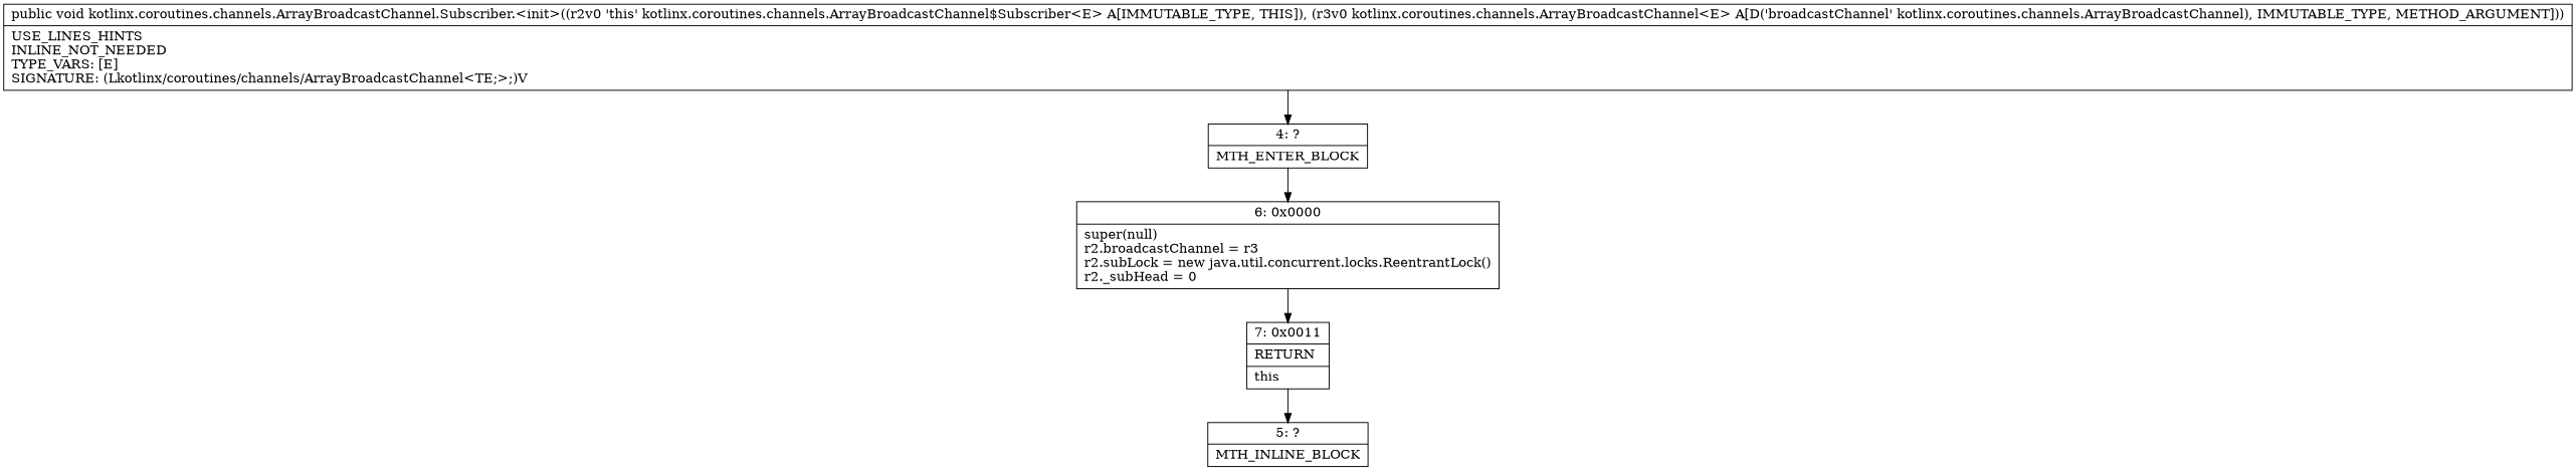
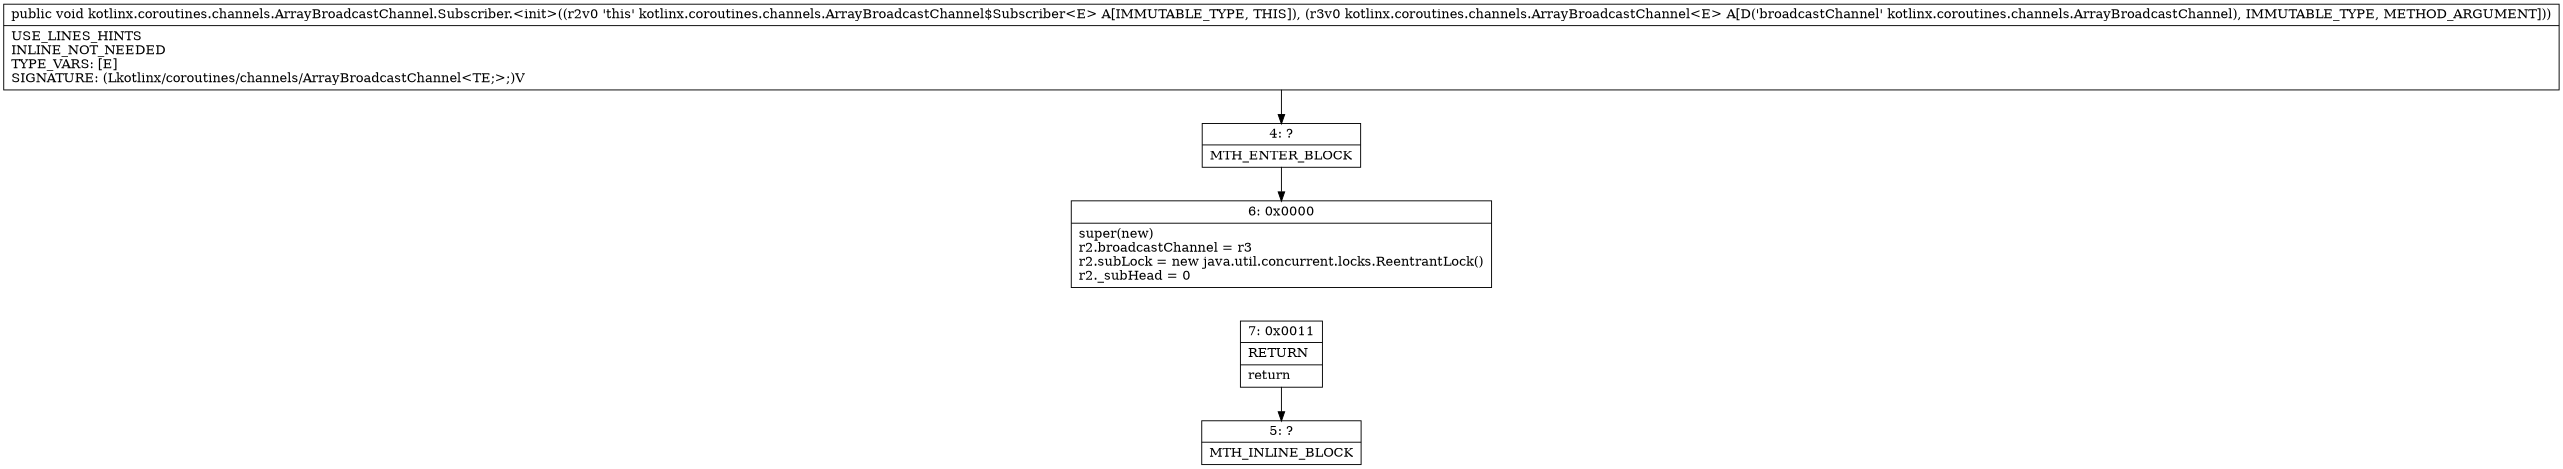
  digraph {
    node [shape=record]
    n1 [label="{4\:\ ?|MTH_ENTER_BLOCK\l}"]
-   n2 [label="{6\:\ 0x0000|super(null)\lr2.broadcastChannel = r3\lr2.subLock = new java.util.concurrent.locks.ReentrantLock()\lr2._subHead = 0\l}"]
-   n3 [label="{7\:\ 0x0011|RETURN\l|this\l}"]
+   n2 [label="{6\:\ 0x0000|super(new)\lr2.broadcastChannel = r3\lr2.subLock = new java.util.concurrent.locks.ReentrantLock()\lr2._subHead = 0\l}"]
+   n3 [label="{7\:\ 0x0011|RETURN\l|return\l}"]
    n4 [label="{5\:\ ?|MTH_INLINE_BLOCK\l}"]
    n5 [label="{public void kotlinx.coroutines.channels.ArrayBroadcastChannel.Subscriber.\<init\>((r2v0 'this' kotlinx.coroutines.channels.ArrayBroadcastChannel$Subscriber\<E\> A[IMMUTABLE_TYPE, THIS]), (r3v0 kotlinx.coroutines.channels.ArrayBroadcastChannel\<E\> A[D('broadcastChannel' kotlinx.coroutines.channels.ArrayBroadcastChannel), IMMUTABLE_TYPE, METHOD_ARGUMENT]))  | USE_LINES_HINTS\lINLINE_NOT_NEEDED\lTYPE_VARS: [E]\lSIGNATURE: (Lkotlinx\/coroutines\/channels\/ArrayBroadcastChannel\<TE;\>;)V\l}"]
    n1 -> n2
-   n2 -> n3
    n3 -> n4
    n5 -> n1
  }
